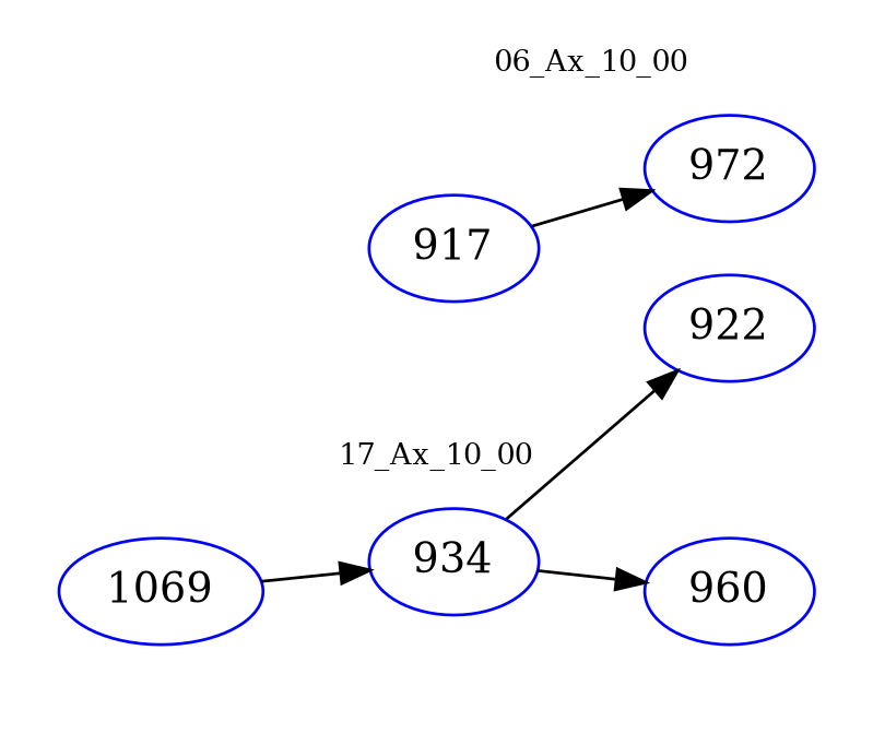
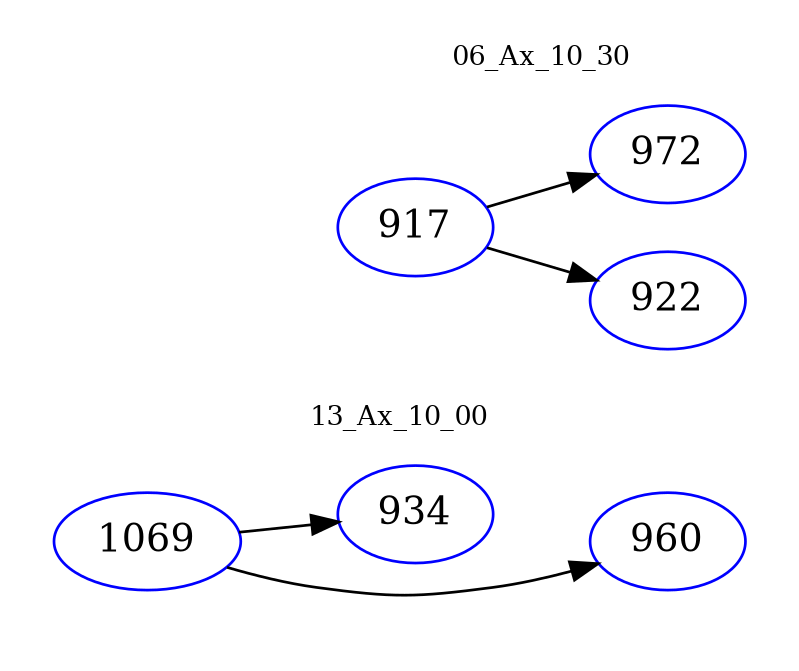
  digraph {
    rankdir=LR
    node [color=blue]
    edge [color=black]
    n1 [label=917]
    n2 [label=972]
    n3 [label=922]
    n4 [label=934]
    n5 [label=1069]
    n6 [label=960]
    subgraph cluster_1 {
      color=white
      fontsize=10
-     label="06_Ax_10_00"
+     label="06_Ax_10_30"
      n1
      n2
      n3
    }
    subgraph cluster_2 {
      color=white
      fontsize=10
-     label="17_Ax_10_00"
+     label="13_Ax_10_00"
      n4
      n5
      n6
    }
    n1 -> n2
-   n4 -> n3
-   n4 -> n6
+   n1 -> n3
+   n5 -> n6
    n5 -> n4
  }
